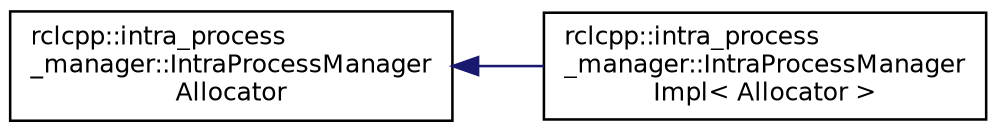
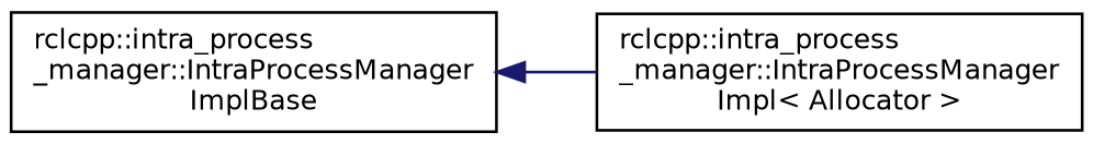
  digraph {
    rankdir=LR
    node [color=black fillcolor=white fontname=Helvetica fontsize=10 shape=record style=filled]
-   n1 [height=0.2 label="rclcpp::intra_process\l_manager::IntraProcessManager\lAllocator" width=0.4]
+   n1 [height=0.2 label="rclcpp::intra_process\l_manager::IntraProcessManager\lImplBase" width=0.4]
    n2 [height=0.2 label="rclcpp::intra_process\l_manager::IntraProcessManager\lImpl\< Allocator \>" width=0.4]
    n1 -> n2 [color=midnightblue dir=back fontname=Helvetica fontsize=10 labelfontname=Helvetica labelfontsize=10 style=solid]
  }
